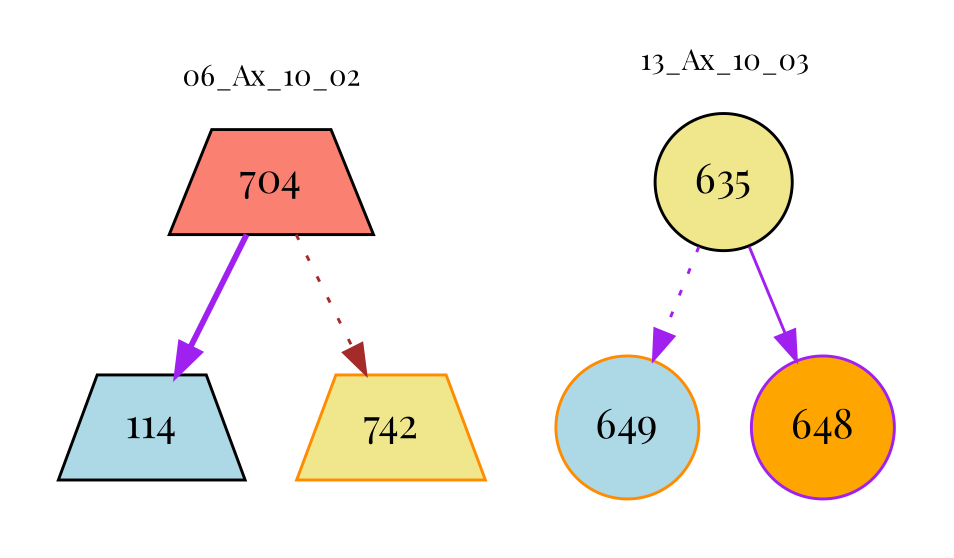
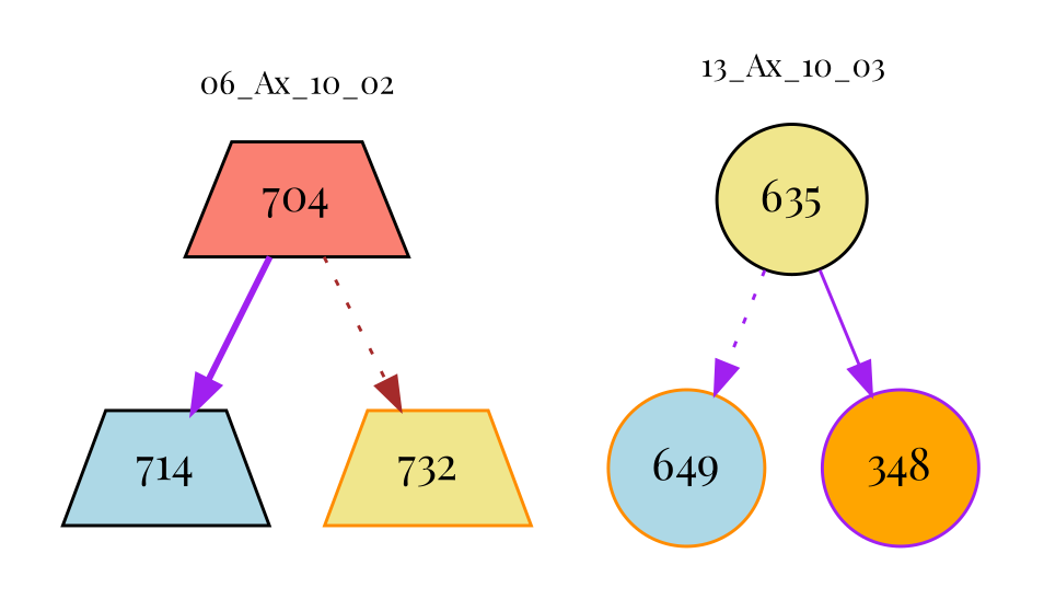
  digraph {
    fontname="Playfair Display"
    node [color=black fillcolor=lightblue fontname="Playfair Display" shape=trapezium style=filled]
    edge [color=purple fontname="Playfair Display" style=dotted]
    n1 [fillcolor=salmon label=704]
-   n2 [label=114]
-   n3 [color=darkorange fillcolor=khaki label=742]
+   n2 [label=714]
+   n3 [color=darkorange fillcolor=khaki label=732]
    n4 [fillcolor=khaki label=635 shape=circle]
    n5 [color=darkorange label=649 shape=circle]
-   n6 [color=purple fillcolor=orange label=648 shape=circle]
+   n6 [color=purple fillcolor=orange label=348 shape=circle]
    subgraph cluster_1 {
      color=white
      fontsize=10
      label="06_Ax_10_02"
      n1
      n2
      n3
    }
    subgraph cluster_2 {
      color=white
      fontsize=10
      label="13_Ax_10_03"
      n4
      n5
      n6
    }
    n1 -> n2 [style=bold]
    n1 -> n3 [color=brown]
    n4 -> n5
    n4 -> n6 [style=solid]
  }
